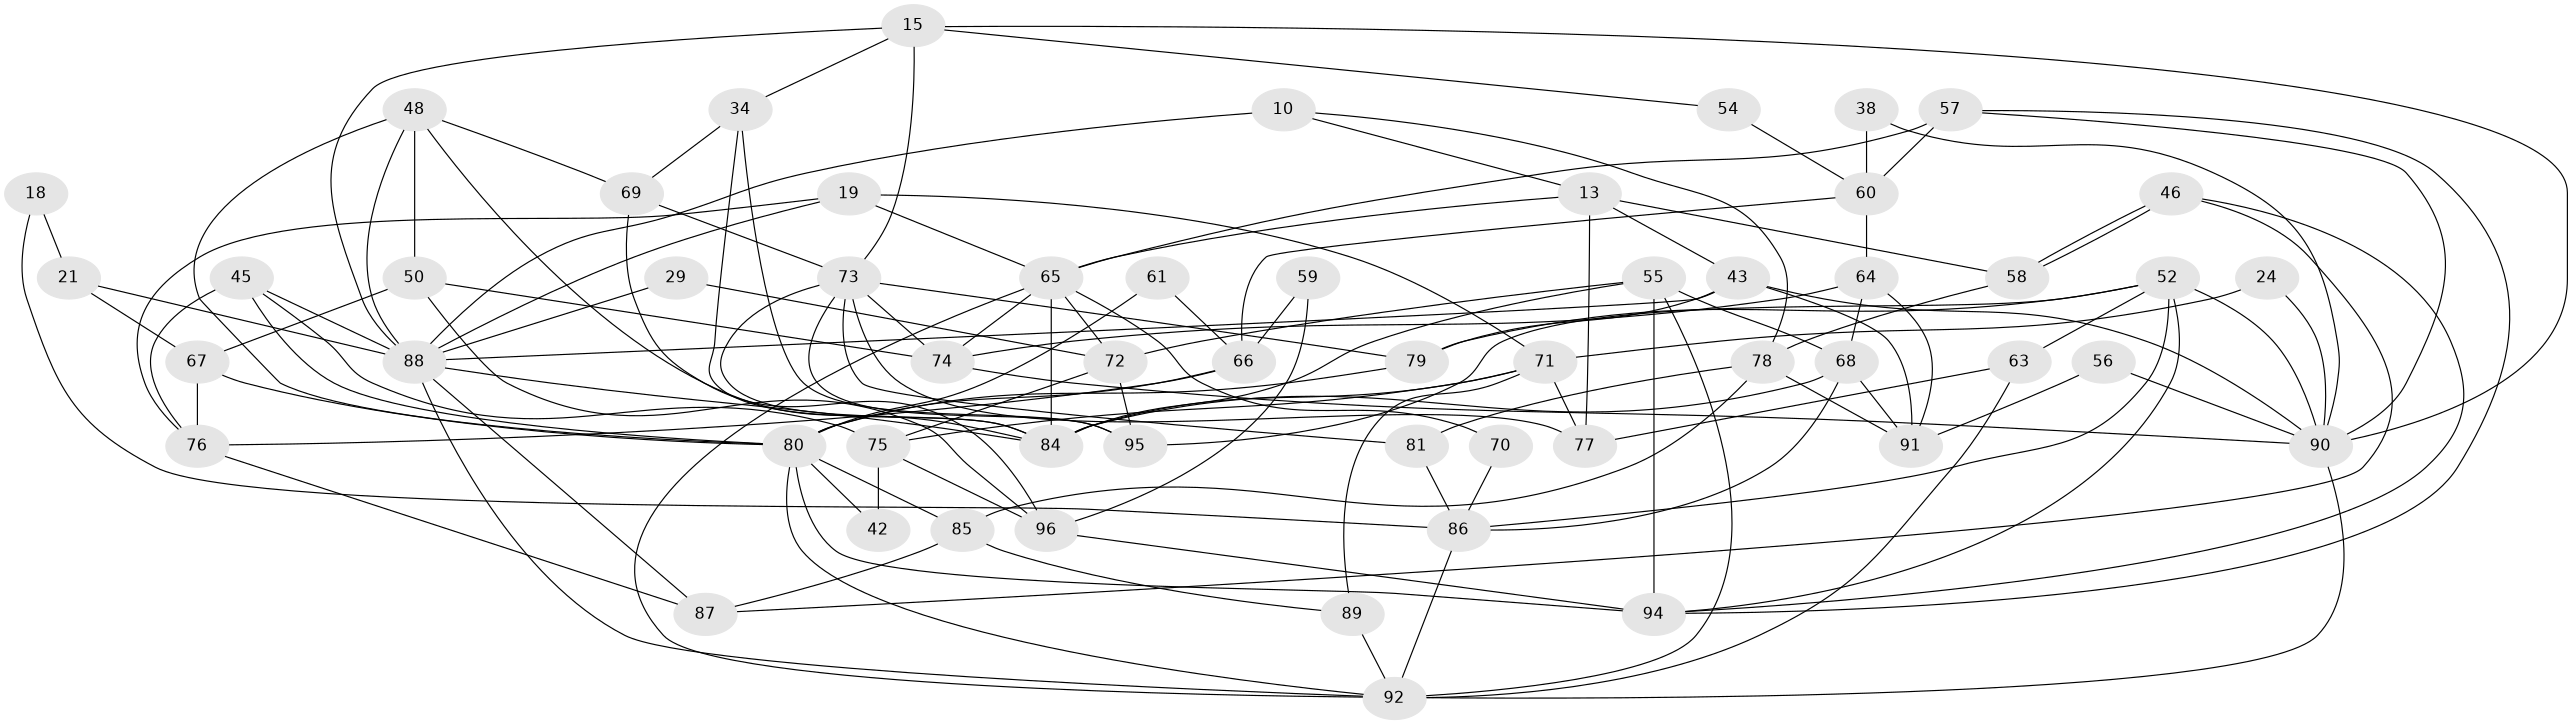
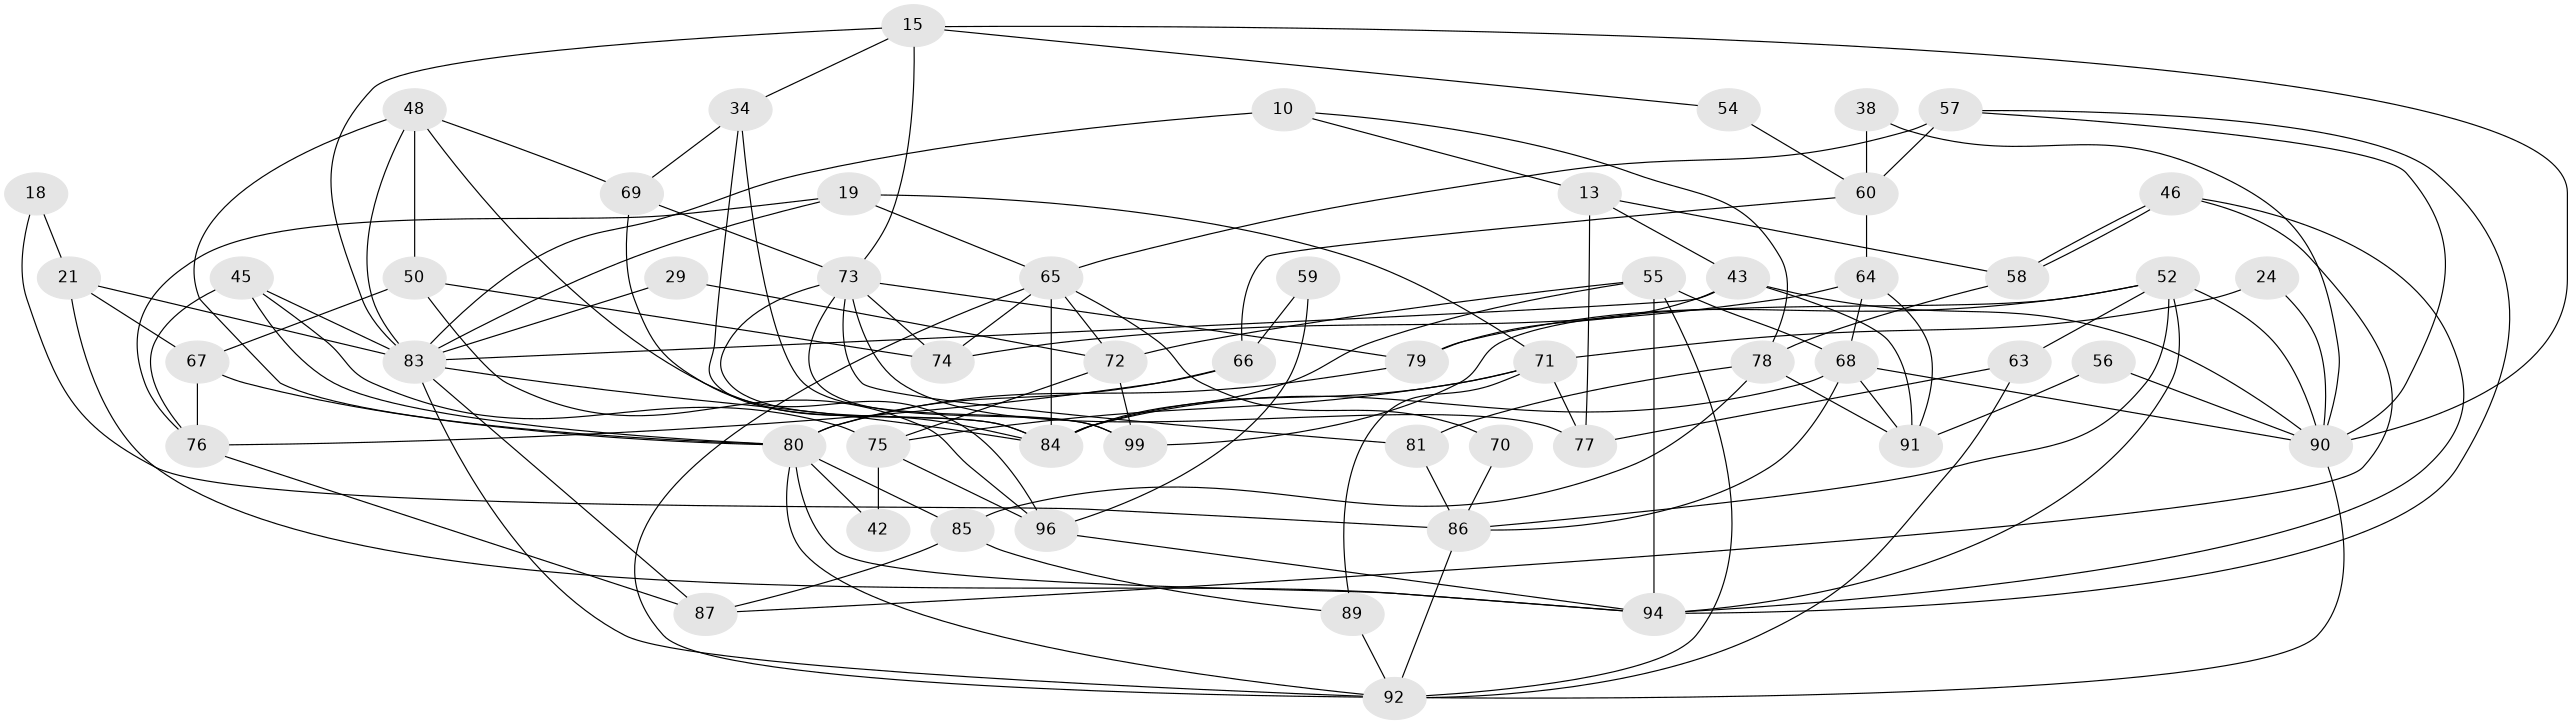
  graph {
    fontname="DejaVu Sans"
    node [color=gray90 fontname="DejaVu Sans" style=filled]
    edge [fontname="DejaVu Sans"]
    10
    13
    78 [super="+44"]
-   83 [super="+32+40" label=88]
+   83 [super="+32+40"]
    43
    58
    65 [super="+8+53"]
    77
    91 [super="+28"]
    81
    85
    84
    87
    92 [super="+27+31"]
    90 [super="+47"]
    79
    72
    74 [super="+6"]
    70
    15 [super="+7"]
    34 [super="+3"]
    54
    73 [super="+26"]
    69
-   95
+   95 [label=99]
    60
    18 [super="+1"]
    21
    86
    67
    94 [super="+35"]
    76
    19 [super="+2"]
    71 [super="+51"]
    75 [super="+9"]
    89
    80 [super="+25+11"]
    24
    29
    n40 [label=96 super="+20"]
    38
    66
    64 [super="+17"]
    n44 [label=42]
    45
    46
    48 [super="+42"]
    50
    52 [super="+30+36+49"]
    63
    55 [super="+39"]
    68 [super="+5+62"]
    56
    57 [super="+41"]
    59
-   61
    10 -- 13
    10 -- 78
    10 -- 83 [weight=2]
    13 -- 43
    13 -- 58
-   13 -- 65
    13 -- 77
    78 -- 91 [weight=2]
    78 -- 81
    78 -- 85
    83 -- 84
    83 -- 87 [weight=2]
    83 -- 92
    43 -- 83
    43 -- 91 [weight=2]
    43 -- 90
    43 -- 79
    58 -- 78
    65 -- 84 [weight=2]
    65 -- 92
    65 -- 72
    65 -- 74
    65 -- 70
    81 -- 86
    85 -- 87
    85 -- 89
    90 -- 92
    79 -- 80
    72 -- 95
    72 -- 75
    70 -- 86
    15 -- 83
    15 -- 90 [weight=2]
    15 -- 34 [weight=2]
    15 -- 54
    15 -- 73
    34 -- 84
    34 -- 69 [weight=2]
    34 -- 95
    54 -- 60
    73 -- 77
    73 -- 81
    73 -- 84
    73 -- 79
    73 -- 74
    73 -- 95
    69 -- 73 [weight=2]
    69 -- n40
    60 -- 66
    60 -- 64
    18 -- 21
    18 -- 86
    21 -- 83
    21 -- 67
+   21 -- 94
    86 -- 92
    67 -- 76
    67 -- 80
    76 -- 87
    19 -- 83
    19 -- 65
    19 -- 76
    19 -- 71
    71 -- 77 [weight=2]
    71 -- 84
    71 -- 75
    71 -- 89
    75 -- n40
    75 -- n44
    89 -- 92
    80 -- 85
    80 -- 92
    80 -- 94
    80 -- n44
    24 -- 90
    24 -- 71
    29 -- 83
    29 -- 72
    n40 -- 94
    38 -- 90
    38 -- 60
    66 -- 76
    66 -- 80
    64 -- 91
    64 -- 74
    64 -- 68 [weight=2]
    45 -- 83
    45 -- 76
    45 -- 75
    45 -- 80
    46 -- 58
    46 -- 58
    46 -- 87
    46 -- 94
    48 -- 83
    48 -- 84
    48 -- 69
    48 -- 80
    48 -- 50 [weight=2]
    50 -- 74
    50 -- 67
    50 -- n40
    52 -- 90
    52 -- 79
    52 -- 95
    52 -- 86
    52 -- 94 [weight=2]
    52 -- 63
    63 -- 77
    63 -- 92
    55 -- 84
    55 -- 92
    55 -- 72 [weight=2]
    55 -- 94 [weight=2]
    55 -- 68
    68 -- 91
    68 -- 84
-   74 -- 90 [weight=2]
+   68 -- 90 [weight=2]
    68 -- 86
    56 -- 91
    56 -- 90
    57 -- 65
    57 -- 90
    57 -- 60 [weight=2]
    57 -- 94
    59 -- n40
    59 -- 66
-   61 -- 80
-   61 -- 66
  }
